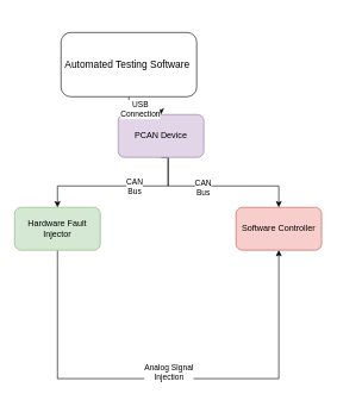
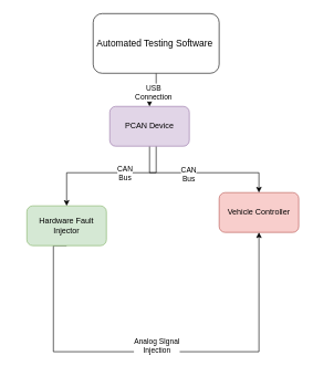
  <mxCell id="0" />
  <mxCell id="1" parent="0" />
- <mxCell id="2" value="Software Controller" style="rounded=1;whiteSpace=wrap;html=1;fillColor=#f8cecc;strokeColor=#b85450;" vertex="1" parent="1"><mxGeometry x="330" y="290" width="120" height="60" as="geometry" /></mxCell>
+ <mxCell id="2" value="Vehicle Controller" style="rounded=1;whiteSpace=wrap;html=1;fillColor=#f8cecc;strokeColor=#b85450;" vertex="1" parent="1"><mxGeometry x="330" y="290" width="120" height="60" as="geometry" /></mxCell>
  <mxCell id="3" style="edgeStyle=orthogonalEdgeStyle;rounded=0;orthogonalLoop=1;jettySize=auto;html=1;exitX=0.5;exitY=1;exitDx=0;exitDy=0;entryX=0.5;entryY=1;entryDx=0;entryDy=0;" edge="1" parent="1" source="5" target="2"><mxGeometry relative="1" as="geometry"><Array as="points"><mxPoint x="80" y="530" /><mxPoint x="390" y="530" /></Array></mxGeometry></mxCell>
  <mxCell id="4" value="Analog SIgnal&lt;br&gt;Injection" style="edgeLabel;html=1;align=center;verticalAlign=middle;resizable=0;points=[];" vertex="1" connectable="0" parent="3"><mxGeometry x="0.164" y="2" relative="1" as="geometry"><mxPoint x="-55" y="-8" as="offset" /></mxGeometry></mxCell>
- <mxCell id="5" value="Hardware Fault Injector" style="rounded=1;whiteSpace=wrap;html=1;fillColor=#d5e8d4;strokeColor=#82b366;" vertex="1" parent="1"><mxGeometry x="20" y="290" width="120" height="60" as="geometry" /></mxCell>
+ <mxCell id="5" value="Hardware Fault Injector" style="rounded=1;whiteSpace=wrap;html=1;fillColor=#d5e8d4;strokeColor=#82b366;" vertex="1" parent="1"><mxGeometry x="40" y="310" width="120" height="60" as="geometry" /></mxCell>
  <mxCell id="6" style="edgeStyle=orthogonalEdgeStyle;rounded=0;orthogonalLoop=1;jettySize=auto;html=1;" edge="1" parent="1" source="10" target="2"><mxGeometry relative="1" as="geometry"><Array as="points"><mxPoint x="235" y="260" /><mxPoint x="390" y="260" /></Array></mxGeometry></mxCell>
  <mxCell id="7" value="CAN &lt;br&gt;Bus" style="edgeLabel;html=1;align=center;verticalAlign=middle;resizable=0;points=[];" vertex="1" connectable="0" parent="6"><mxGeometry x="-0.189" y="-2" relative="1" as="geometry"><mxPoint x="-3" as="offset" /></mxGeometry></mxCell>
  <mxCell id="8" style="edgeStyle=orthogonalEdgeStyle;rounded=0;orthogonalLoop=1;jettySize=auto;html=1;exitX=0.5;exitY=1;exitDx=0;exitDy=0;entryX=0.5;entryY=0;entryDx=0;entryDy=0;" edge="1" parent="1" source="10" target="5"><mxGeometry relative="1" as="geometry"><Array as="points"><mxPoint x="235" y="260" /><mxPoint x="80" y="260" /></Array></mxGeometry></mxCell>
  <mxCell id="9" value="CAN &lt;br&gt;Bus" style="edgeLabel;html=1;align=center;verticalAlign=middle;resizable=0;points=[];" vertex="1" connectable="0" parent="8"><mxGeometry x="0.175" relative="1" as="geometry"><mxPoint x="40" as="offset" /></mxGeometry></mxCell>
  <mxCell id="10" value="PCAN Device" style="rounded=1;whiteSpace=wrap;html=1;fillColor=#e1d5e7;strokeColor=#9673a6;" vertex="1" parent="1"><mxGeometry x="165" y="160" width="120" height="60" as="geometry" /></mxCell>
  <mxCell id="11" value="" style="edgeStyle=orthogonalEdgeStyle;rounded=0;orthogonalLoop=1;jettySize=auto;html=1;" edge="1" parent="1" source="13" target="10"><mxGeometry relative="1" as="geometry" /></mxCell>
  <mxCell id="12" value="USB &lt;br&gt;Connection" style="edgeLabel;html=1;align=center;verticalAlign=middle;resizable=0;points=[];" vertex="1" connectable="0" parent="11"><mxGeometry y="3" relative="1" as="geometry"><mxPoint as="offset" /></mxGeometry></mxCell>
- <mxCell id="13" value="&lt;font style=&quot;font-size: 14px;&quot;&gt;Automated Testing Software&amp;nbsp;&lt;/font&gt;" style="rounded=1;whiteSpace=wrap;html=1;" vertex="1" parent="1"><mxGeometry x="85" y="45" width="190" height="90" as="geometry" /></mxCell>
+ <mxCell id="13" value="&lt;font style=&quot;font-size: 14px;&quot;&gt;Automated Testing Software&amp;nbsp;&lt;/font&gt;" style="rounded=1;whiteSpace=wrap;html=1;" vertex="1" parent="1"><mxGeometry x="140" y="20" width="190" height="90" as="geometry" /></mxCell>
